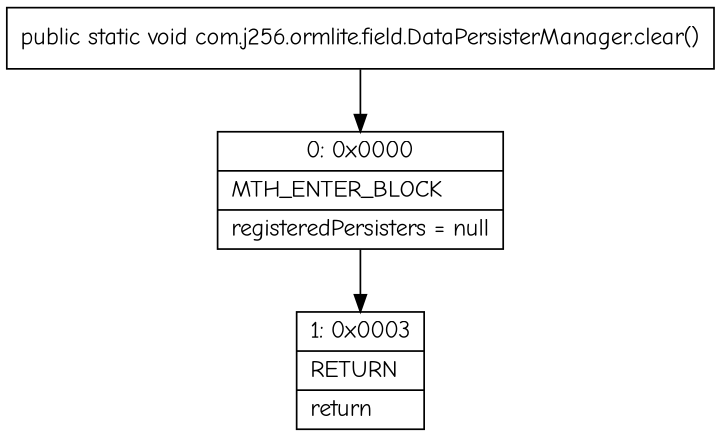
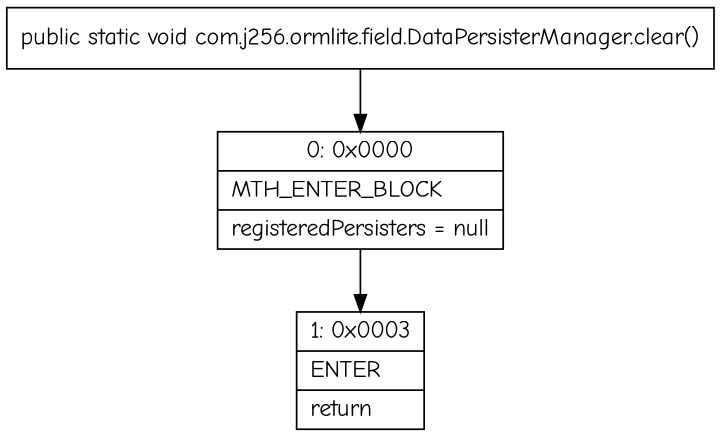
  digraph {
    fontname="Comic Neue"
    node [shape=record fontname="Comic Neue"]
    edge [fontname="Comic Neue"]
    n1 [label="{0\:\ 0x0000|MTH_ENTER_BLOCK\l|registeredPersisters = null\l}"]
-   n2 [label="{1\:\ 0x0003|RETURN\l|return\l}"]
+   n2 [label="{1\:\ 0x0003|ENTER\l|return\l}"]
    n3 [label="{public static void com.j256.ormlite.field.DataPersisterManager.clear() }"]
    n1 -> n2
    n3 -> n1
  }
